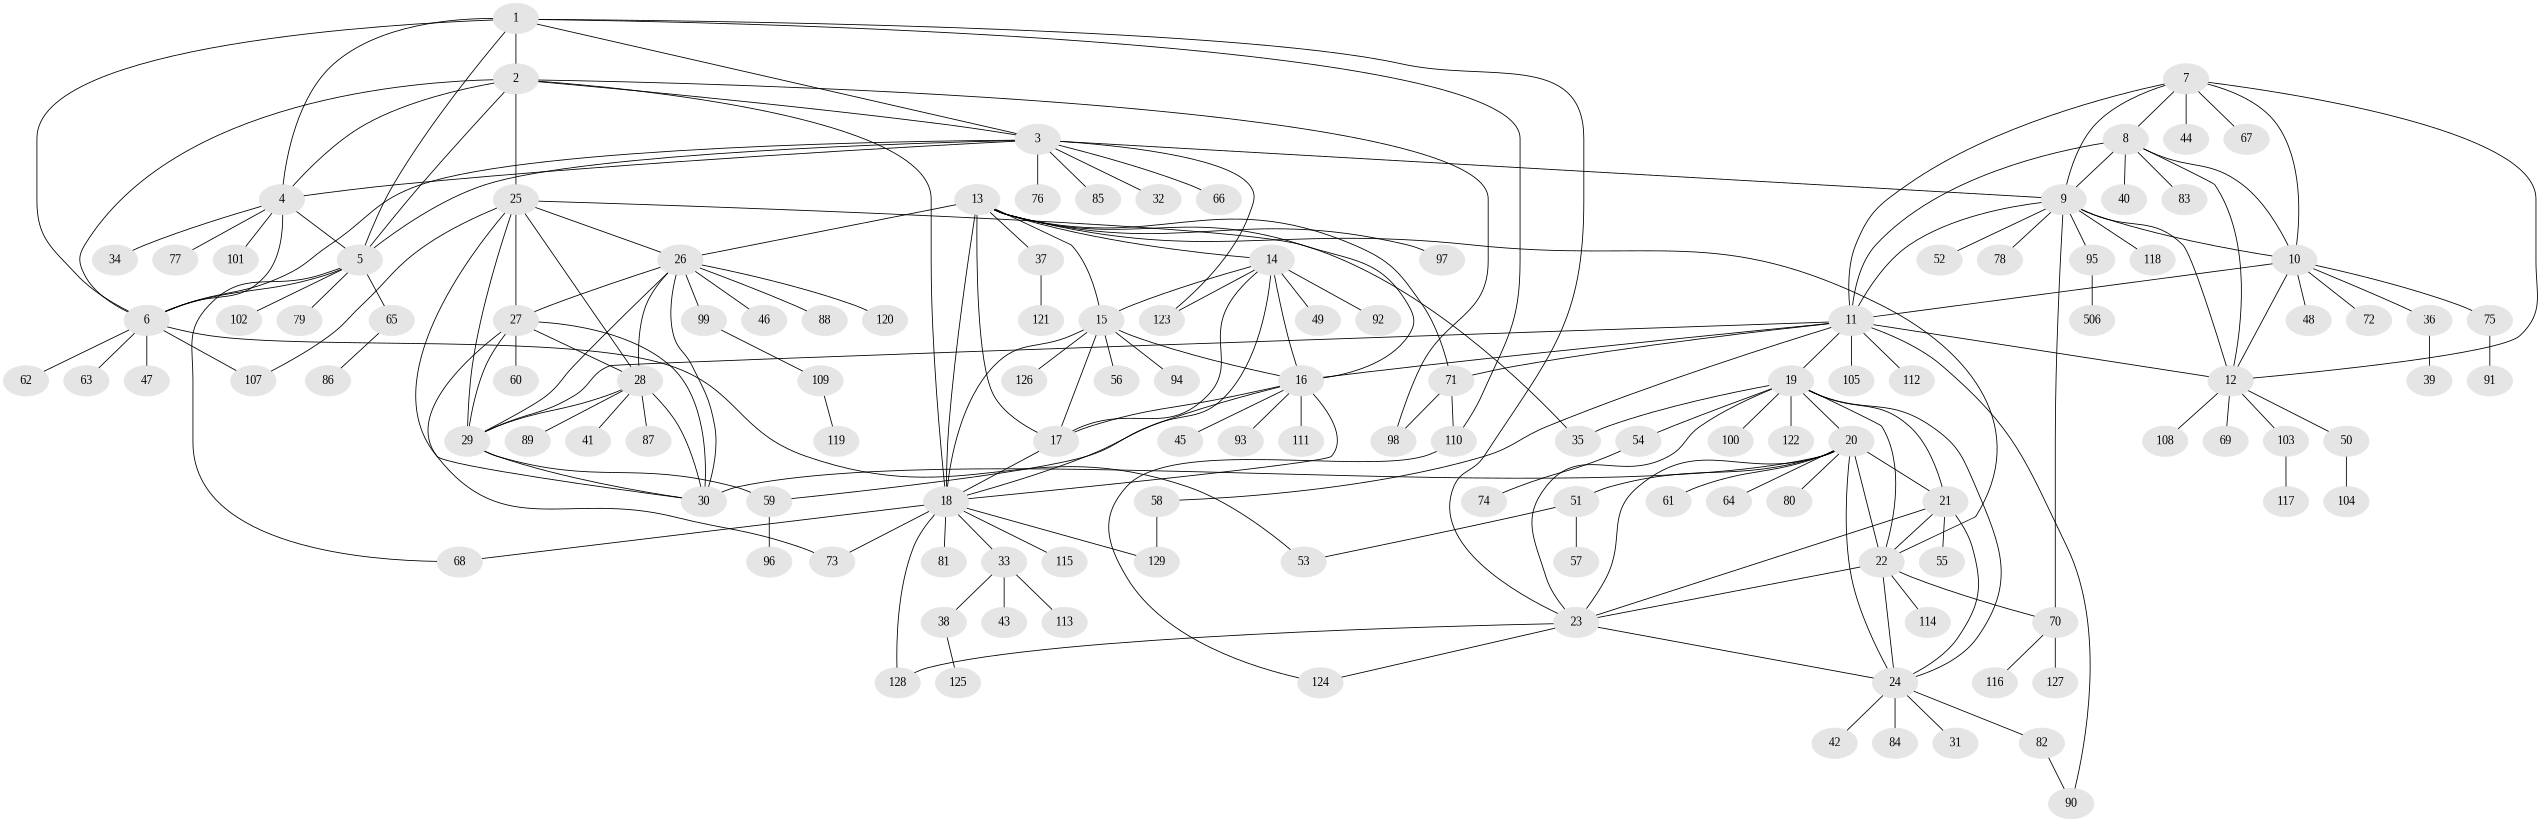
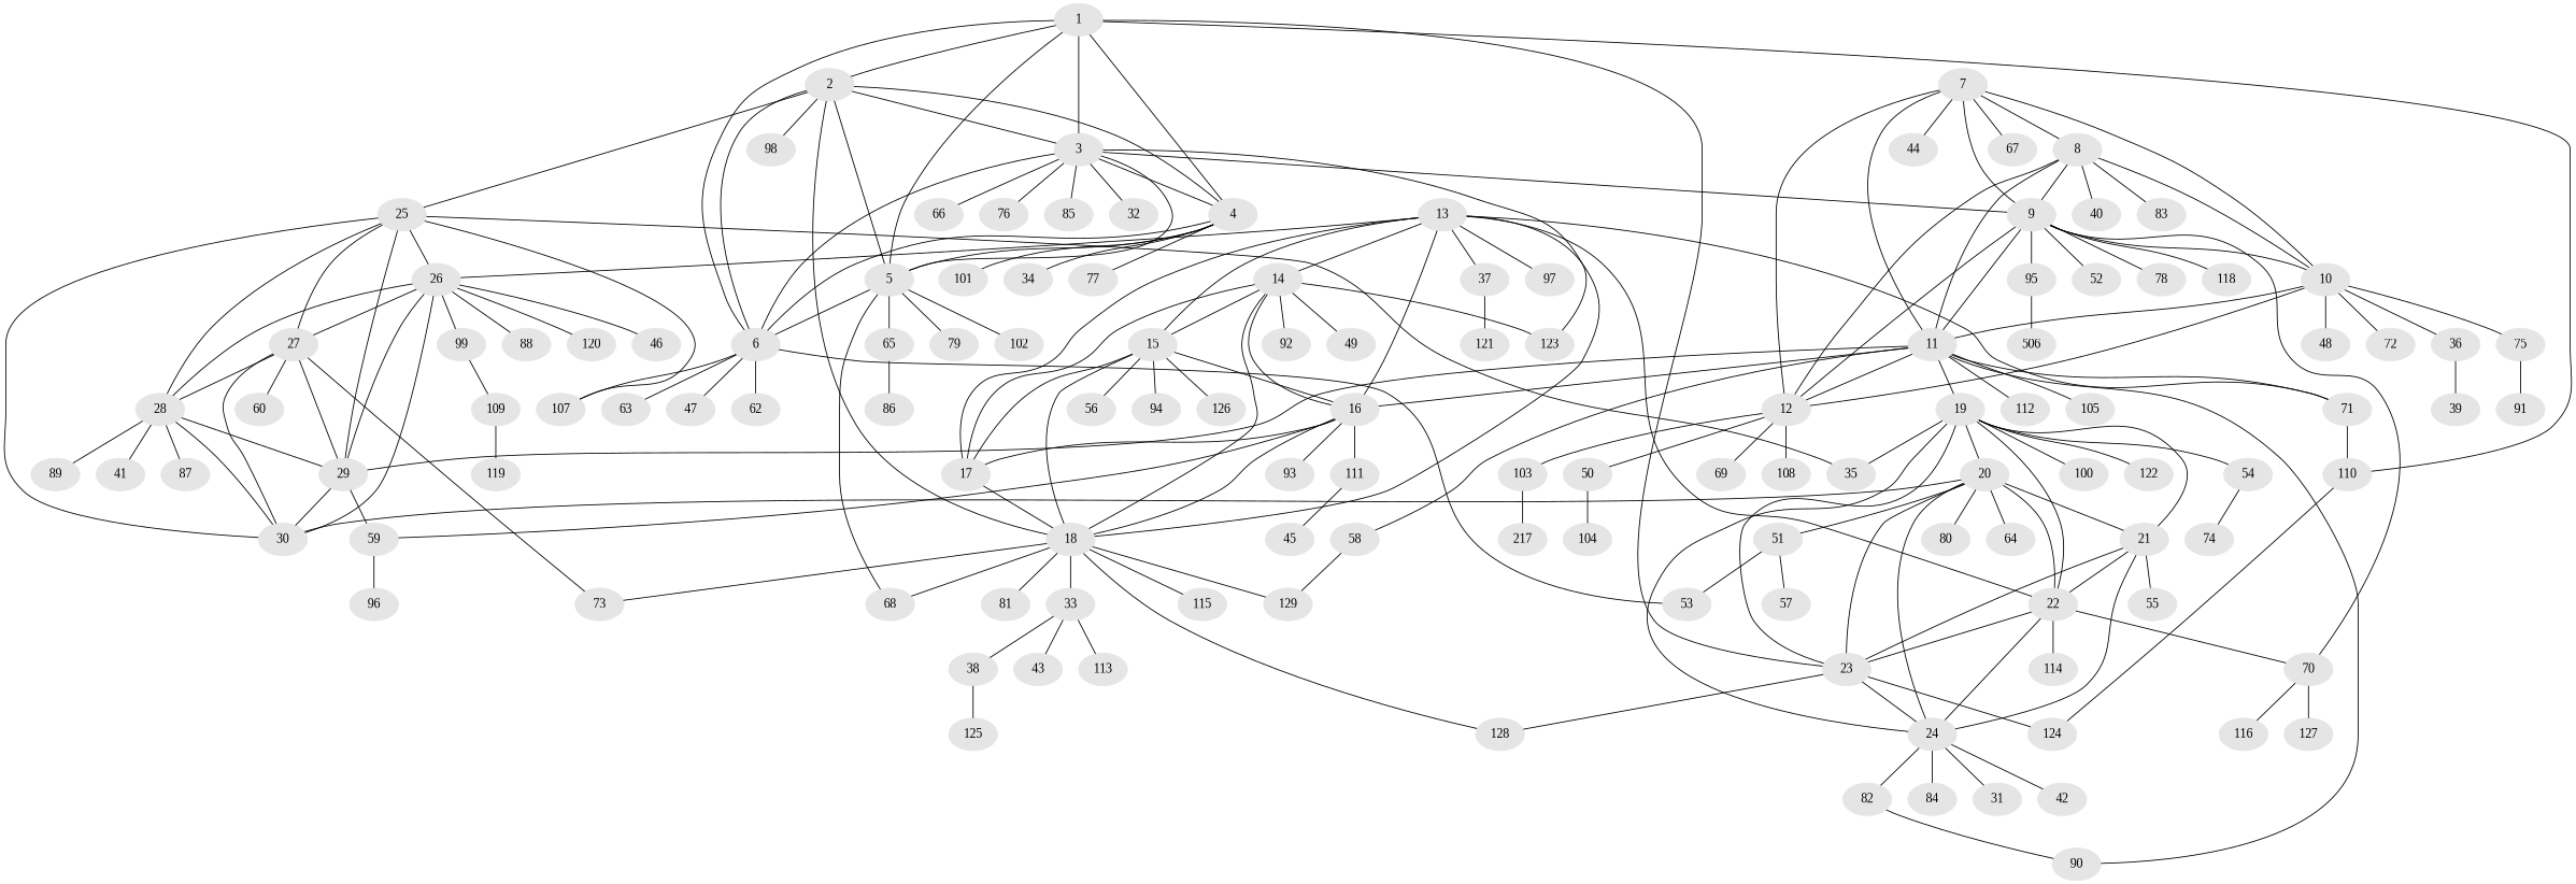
  graph {
    fontname="Liberation Serif"
    node [color=gray90 fontname="Liberation Serif" style=filled]
    edge [fontname="Liberation Serif"]
    1
    2
    3
    4
    5
    6
    23
    110
    18
    25
    98
    9
    32
    66
    76
    85
    123
    34
    77
    101
    65
    68
    79
    102
    47
    53
    62
    63
    107
    128
    24
    124
    33
    73
    81
    115
    129
    29
    26
    35
    30
    27
    28
    10
    11
    12
    52
    70
    78
    95
    118
    86
    7
    8
    44
    67
    40
    83
    36
    48
    72
    75
    16
    19
    58
    71
    90
    105
    112
    50
    69
    103
    108
    116
    127
    n76 [label=506]
    39
    91
    17
    45
    59
    93
    111
    22
    20
    21
    54
    100
    122
    104
-   117
+   117 [label=217]
    13
    14
    15
    37
    97
    49
    92
    56
    94
    126
    114
    46
    88
    99
    120
    121
    96
    38
    43
    113
    51
-   61
    64
    80
    55
    31
    42
    82
    84
    74
    57
    60
    41
    87
    89
    109
    125
    119
    1 -- 2
    1 -- 3
    1 -- 4
    1 -- 5
    1 -- 6
    1 -- 23
    1 -- 110
    2 -- 3
    2 -- 4
    2 -- 5
    2 -- 6
    2 -- 18
    2 -- 25
    2 -- 98
    3 -- 4
    3 -- 5
    3 -- 6
    3 -- 9
    3 -- 32
    3 -- 66
    3 -- 76
    3 -- 85
    3 -- 123
    4 -- 5
    4 -- 6
    4 -- 34
    4 -- 77
    4 -- 101
    5 -- 6
    5 -- 65
    5 -- 68
    5 -- 79
    5 -- 102
    6 -- 47
    6 -- 53
    6 -- 62
    6 -- 63
    6 -- 107
    23 -- 128
    23 -- 24
    23 -- 124
    110 -- 124
    18 -- 68
    18 -- 128
    18 -- 33
    18 -- 73
    18 -- 81
    18 -- 115
    18 -- 129
    25 -- 107
    25 -- 29
    25 -- 26
    25 -- 35
    25 -- 30
    25 -- 27
    25 -- 28
    9 -- 10
    9 -- 11
    9 -- 12
    9 -- 52
    9 -- 70
    9 -- 78
    9 -- 95
    9 -- 118
    65 -- 86
    24 -- 31
    24 -- 42
    24 -- 82
    24 -- 84
    33 -- 38
    33 -- 43
    33 -- 113
    29 -- 30
    29 -- 59
    26 -- 29
    26 -- 30
    26 -- 27
    26 -- 28
    26 -- 46
    26 -- 88
    26 -- 99
    26 -- 120
    27 -- 73
    27 -- 29
    27 -- 30
    27 -- 28
    27 -- 60
    28 -- 29
    28 -- 30
    28 -- 41
    28 -- 87
    28 -- 89
    10 -- 11
    10 -- 12
    10 -- 36
    10 -- 48
    10 -- 72
    10 -- 75
    11 -- 29
    11 -- 12
    11 -- 16
    11 -- 19
    11 -- 58
    11 -- 71
    11 -- 90
    11 -- 105
    11 -- 112
    12 -- 50
    12 -- 69
    12 -- 103
    12 -- 108
    70 -- 116
    70 -- 127
    95 -- n76
    7 -- 9
    7 -- 10
    7 -- 11
    7 -- 12
    7 -- 8
    7 -- 44
    7 -- 67
    8 -- 9
    8 -- 10
    8 -- 11
    8 -- 12
    8 -- 40
    8 -- 83
    36 -- 39
    75 -- 91
    16 -- 18
    16 -- 17
-   16 -- 45
+   111 -- 45
    16 -- 59
    16 -- 93
    16 -- 111
    19 -- 23
    19 -- 24
    19 -- 35
    19 -- 22
    19 -- 20
    19 -- 21
    19 -- 54
    19 -- 100
    19 -- 122
    58 -- 129
    71 -- 110
-   71 -- 98
    50 -- 104
    103 -- 117
    17 -- 18
    59 -- 96
    22 -- 23
    22 -- 24
    22 -- 70
    22 -- 114
    20 -- 23
    20 -- 24
    20 -- 30
    20 -- 22
    20 -- 21
    20 -- 51
-   20 -- 61
    20 -- 64
    20 -- 80
    21 -- 23
    21 -- 24
    21 -- 22
    21 -- 55
    54 -- 74
    13 -- 18
    13 -- 26
    13 -- 16
    13 -- 71
    13 -- 17
    13 -- 22
    13 -- 14
    13 -- 15
    13 -- 37
    13 -- 97
    14 -- 18
    14 -- 123
    14 -- 16
    14 -- 17
    14 -- 15
    14 -- 49
    14 -- 92
    15 -- 18
    15 -- 16
    15 -- 17
    15 -- 56
    15 -- 94
    15 -- 126
    37 -- 121
    99 -- 109
    38 -- 125
    51 -- 53
    51 -- 57
    82 -- 90
    109 -- 119
  }
